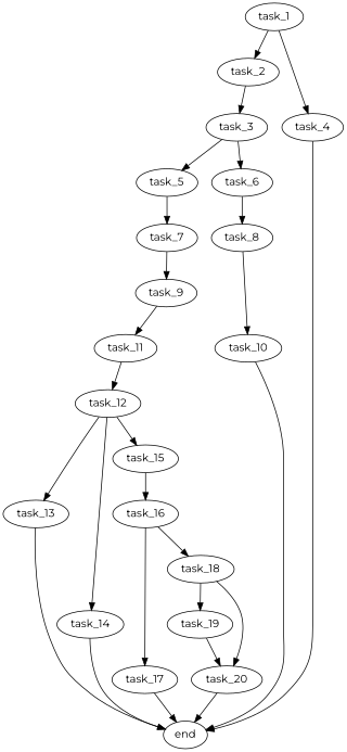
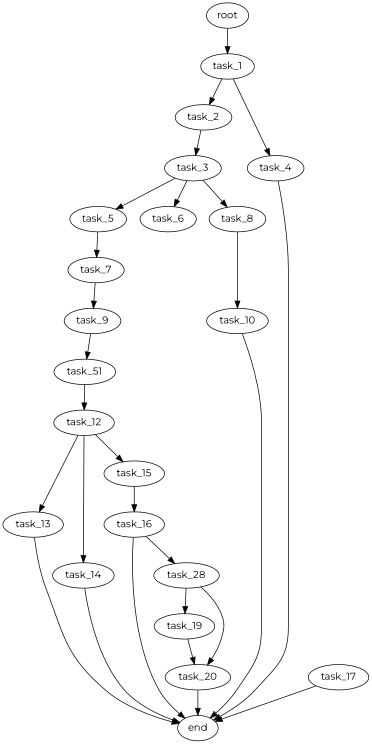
  digraph {
    fontname=Montserrat
    node [fontname=Montserrat]
    edge [fontname=Montserrat]
+   root
    task_1
    task_2
    task_4
    task_3
    end
    task_5
    task_6
    task_7
    task_8
    task_9
    task_10
-   task_11
+   task_11 [label=task_51]
    task_12
    task_13
    task_14
    task_15
    task_16
    task_17
-   task_18
+   task_18 [label=task_28]
    task_19
    task_20
+   root -> task_1
    task_1 -> task_2
    task_1 -> task_4
    task_2 -> task_3
    task_4 -> end
    task_3 -> task_5
    task_3 -> task_6
    task_5 -> task_7
-   task_6 -> task_8
+   task_3 -> task_8
    task_7 -> task_9
    task_8 -> task_10
    task_9 -> task_11
    task_10 -> end
    task_11 -> task_12
    task_12 -> task_13
    task_12 -> task_14
    task_12 -> task_15
    task_13 -> end
    task_14 -> end
    task_15 -> task_16
-   task_16 -> task_17
+   task_16 -> end
    task_16 -> task_18
    task_17 -> end
    task_18 -> task_19
    task_18 -> task_20
    task_19 -> task_20
    task_20 -> end
  }
